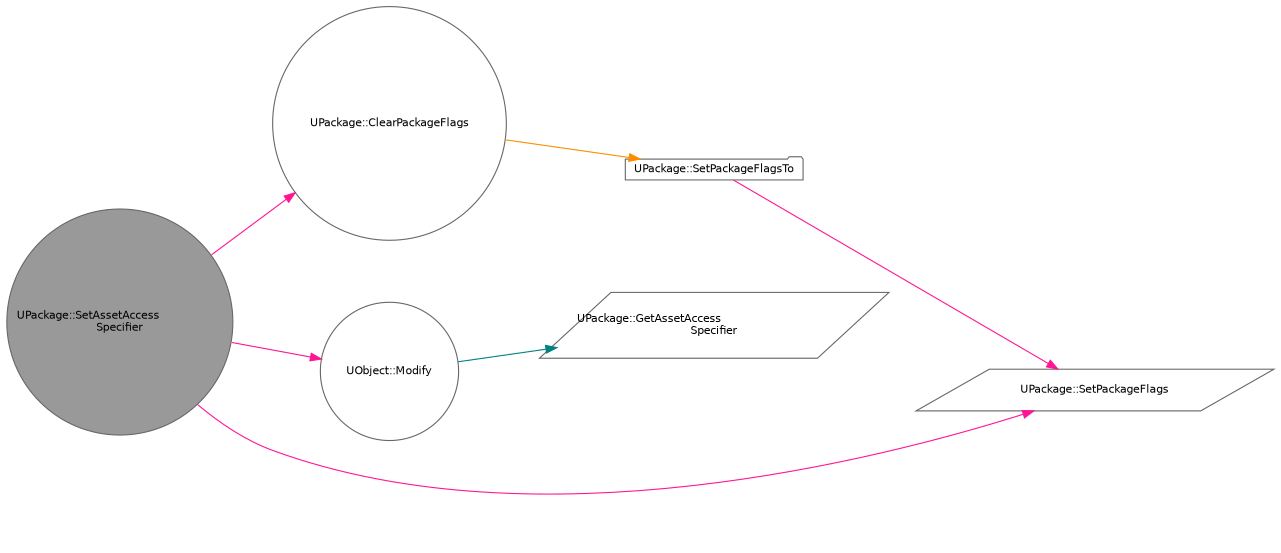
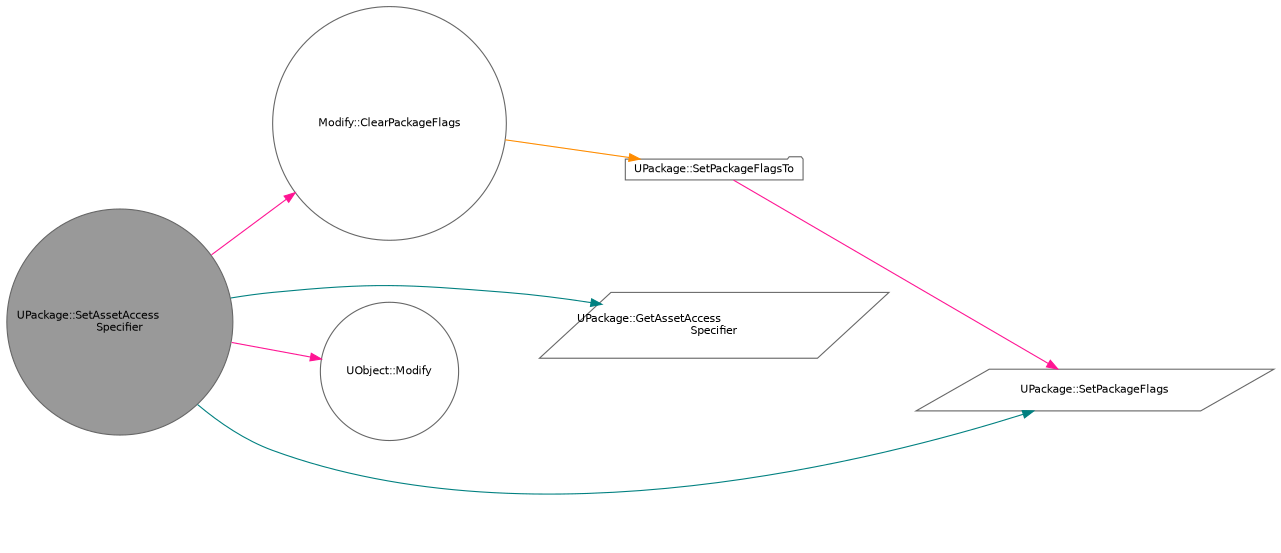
  digraph {
    rankdir=LR
    node [color=grey40 fillcolor=white fontname=Helvetica fontsize=10 shape=circle style=filled]
    edge [color=deeppink fontname=Helvetica fontsize=10 labelfontname=Helvetica labelfontsize=10 style=solid]
    n1 [color=gray40 fillcolor=grey60 fontcolor=black height=0.2 label="UPackage::SetAssetAccess\lSpecifier" width=0.4]
-   n2 [height=0.2 label="UPackage::ClearPackageFlags" width=0.4]
+   n2 [height=0.2 label="Modify::ClearPackageFlags" width=0.4]
    n3 [height=0.2 label="UPackage::GetAssetAccess\lSpecifier" shape=parallelogram width=0.4]
    n4 [height=0.2 label="UObject::Modify" width=0.4]
    n5 [height=0.2 label="UPackage::SetPackageFlags" shape=parallelogram width=0.4]
    n6 [height=0.2 label="UPackage::SetPackageFlagsTo" shape=folder width=0.4]
    n1 -> n2
-   n4 -> n3 [color=teal]
+   n1 -> n3 [color=teal]
    n1 -> n4
-   n1 -> n5
+   n1 -> n5 [color=teal]
    n2 -> n6 [color=darkorange]
    n6 -> n5
  }
